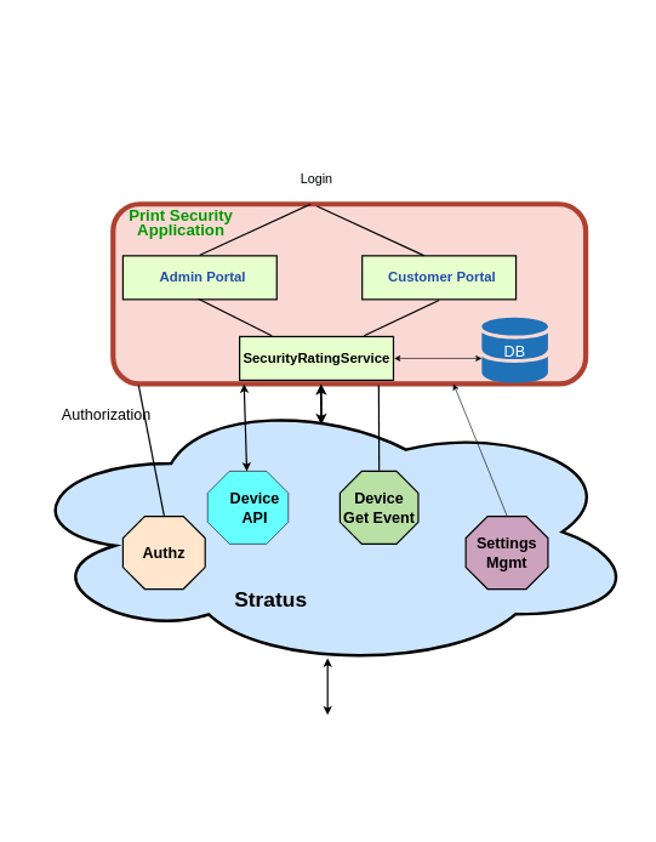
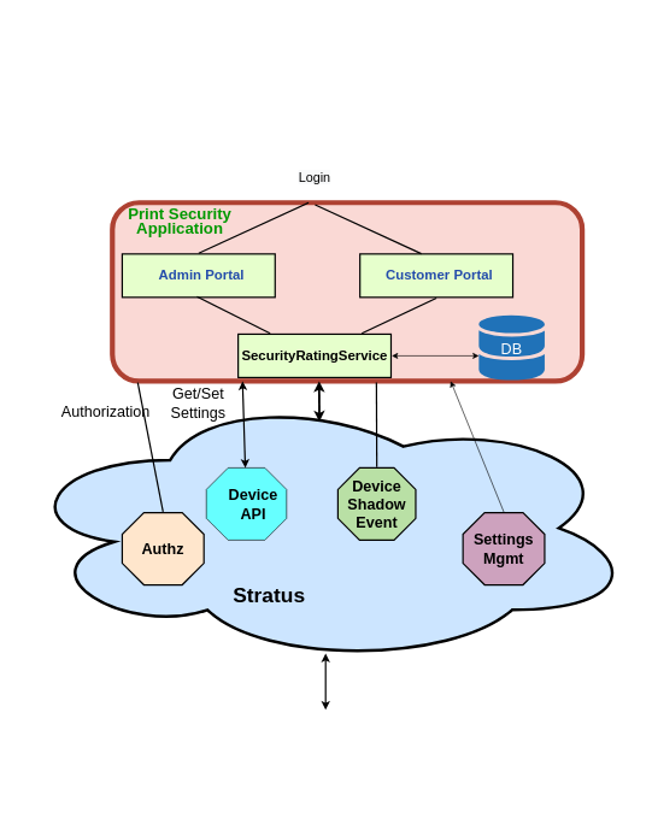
  <mxCell id="0" />
  <mxCell id="1" parent="0" />
  <mxCell id="2" value="" style="shape=image;html=1;verticalAlign=top;verticalLabelPosition=bottom;labelBackgroundColor=#ffffff;imageAspect=0;aspect=fixed;image=https://cdn3.iconfinder.com/data/icons/snowish/128x128/devices/printer.png" parent="1" vertex="1"><mxGeometry x="374" y="982" width="152.6" height="152.6" as="geometry" /></mxCell>
  <mxCell id="3" value="" style="rounded=1;whiteSpace=wrap;html=1;sketch=0;fontSize=18;strokeWidth=7;fillColor=#fad9d5;strokeColor=#ae4132;" parent="1" vertex="1"><mxGeometry x="155" y="280" width="650" height="247" as="geometry" /></mxCell>
  <mxCell id="4" value="" style="rounded=0;whiteSpace=wrap;html=1;sketch=0;strokeColor=#000000;fontSize=18;fillColor=#E6FFCC;strokeWidth=2;perimeterSpacing=1;" parent="1" vertex="1"><mxGeometry x="168.6" y="351" width="211.5" height="60" as="geometry" /></mxCell>
  <mxCell id="5" value="" style="rounded=0;whiteSpace=wrap;html=1;sketch=0;strokeColor=#000000;fontSize=18;fillColor=#E6FFCC;strokeWidth=2;perimeterSpacing=1;" parent="1" vertex="1"><mxGeometry x="497.5" y="351" width="211.5" height="60" as="geometry" /></mxCell>
  <mxCell id="6" value="&lt;p style=&quot;line-height: 140%;&quot;&gt;&lt;font size=&quot;1&quot; color=&quot;#244cab&quot; style=&quot;&quot;&gt;&lt;b style=&quot;font-size: 19px;&quot;&gt;Admin Portal&lt;/b&gt;&lt;/font&gt;&lt;/p&gt;" style="text;html=1;strokeColor=none;fillColor=none;align=center;verticalAlign=middle;whiteSpace=wrap;rounded=0;sketch=0;" parent="1" vertex="1"><mxGeometry x="207" y="366" width="143" height="30" as="geometry" /></mxCell>
  <mxCell id="7" value="&lt;p style=&quot;line-height: 140%;&quot;&gt;&lt;b style=&quot;&quot;&gt;&lt;font style=&quot;font-size: 19px;&quot; color=&quot;#244cab&quot;&gt;Customer Portal&lt;/font&gt;&lt;/b&gt;&lt;/p&gt;" style="text;html=1;strokeColor=none;fillColor=none;align=center;verticalAlign=middle;whiteSpace=wrap;rounded=0;sketch=0;" parent="1" vertex="1"><mxGeometry x="526.6" y="366" width="161.4" height="30" as="geometry" /></mxCell>
  <mxCell id="8" value="&lt;p style=&quot;line-height: 130%;&quot;&gt;&lt;font color=&quot;#009900&quot; size=&quot;1&quot; style=&quot;&quot;&gt;&lt;b style=&quot;font-size: 22px;&quot;&gt;Print Security Application&lt;/b&gt;&lt;/font&gt;&lt;/p&gt;" style="text;html=1;strokeColor=none;fillColor=none;align=center;verticalAlign=middle;whiteSpace=wrap;rounded=0;sketch=0;" parent="1" vertex="1"><mxGeometry x="153.1" y="293" width="190.9" height="30" as="geometry" /></mxCell>
  <mxCell id="9" value="" style="shape=image;html=1;verticalAlign=top;verticalLabelPosition=bottom;labelBackgroundColor=#ffffff;imageAspect=0;aspect=fixed;image=https://cdn1.iconfinder.com/data/icons/100-basic-for-user-interface/32/79-users-128.png;sketch=0;strokeColor=#000000;fontSize=18;fillColor=#9AC7BF;" parent="1" vertex="1"><mxGeometry x="365" y="20" width="128" height="128" as="geometry" /></mxCell>
  <mxCell id="10" value="" style="shape=image;html=1;verticalAlign=top;verticalLabelPosition=bottom;labelBackgroundColor=#ffffff;imageAspect=0;aspect=fixed;image=https://cdn1.iconfinder.com/data/icons/heroicons-ui/24/login-128.png;sketch=0;strokeColor=#000000;fontSize=18;fillColor=#9AC7BF;direction=south;rotation=-180;" parent="1" vertex="1"><mxGeometry x="369.5" y="137" width="128" height="128" as="geometry" /></mxCell>
  <mxCell id="11" value="&lt;span style=&quot;color: rgb(0, 0, 0); font-family: Helvetica; font-size: 18px; font-style: normal; font-variant-ligatures: normal; font-variant-caps: normal; font-weight: 400; letter-spacing: normal; orphans: 2; text-align: center; text-indent: 0px; text-transform: none; widows: 2; word-spacing: 0px; -webkit-text-stroke-width: 0px; background-color: rgb(248, 249, 250); text-decoration-thickness: initial; text-decoration-style: initial; text-decoration-color: initial; float: none; display: inline !important;&quot;&gt;Login&lt;/span&gt;" style="text;whiteSpace=wrap;html=1;fontSize=18;" parent="1" vertex="1"><mxGeometry x="411.35" y="228" width="143" height="52" as="geometry" /></mxCell>
  <mxCell id="12" value="&lt;p style=&quot;line-height: 140%;&quot;&gt;&lt;font style=&quot;font-size: 19px;&quot;&gt;&lt;b style=&quot;&quot;&gt;SecurityRatingService&lt;/b&gt;&lt;/font&gt;&lt;/p&gt;" style="rounded=0;whiteSpace=wrap;html=1;sketch=0;strokeColor=#000000;fontSize=18;fillColor=#E6FFCC;strokeWidth=2;perimeterSpacing=1;" parent="1" vertex="1"><mxGeometry x="329" y="462" width="211.5" height="60" as="geometry" /></mxCell>
  <mxCell id="13" value="" style="endArrow=none;html=1;rounded=0;strokeWidth=2;fontSize=18;exitX=0.5;exitY=0;exitDx=0;exitDy=0;" parent="1" source="4" target="11" edge="1"><mxGeometry width="50" height="50" relative="1" as="geometry"><mxPoint x="330.1" y="333" as="sourcePoint" /><mxPoint x="380.1" y="283" as="targetPoint" /></mxGeometry></mxCell>
  <mxCell id="14" value="" style="endArrow=none;html=1;rounded=0;strokeWidth=2;fontSize=18;entryX=0.168;entryY=1.058;entryDx=0;entryDy=0;entryPerimeter=0;exitX=0.402;exitY=0.01;exitDx=0;exitDy=0;exitPerimeter=0;" parent="1" source="5" target="11" edge="1"><mxGeometry width="50" height="50" relative="1" as="geometry"><mxPoint x="662" y="564" as="sourcePoint" /><mxPoint x="712" y="514" as="targetPoint" /></mxGeometry></mxCell>
  <mxCell id="15" value="" style="endArrow=none;html=1;rounded=0;strokeWidth=2;fontSize=18;entryX=0.5;entryY=1;entryDx=0;entryDy=0;" parent="1" source="12" target="5" edge="1"><mxGeometry width="50" height="50" relative="1" as="geometry"><mxPoint x="662" y="538" as="sourcePoint" /><mxPoint x="712" y="488" as="targetPoint" /></mxGeometry></mxCell>
  <mxCell id="16" value="" style="endArrow=none;html=1;rounded=0;strokeWidth=2;fontSize=18;" parent="1" source="12" edge="1"><mxGeometry width="50" height="50" relative="1" as="geometry"><mxPoint x="662" y="538" as="sourcePoint" /><mxPoint x="272" y="410" as="targetPoint" /><Array as="points"><mxPoint x="272" y="410" /></Array></mxGeometry></mxCell>
  <mxCell id="17" value="" style="ellipse;shape=cloud;whiteSpace=wrap;html=1;align=center;sketch=0;strokeColor=#000000;fontSize=21;fontColor=#660033;fillColor=#CCE5FF;strokeWidth=4;" parent="1" vertex="1"><mxGeometry x="20" y="542" width="860" height="377" as="geometry" /></mxCell>
  <mxCell id="18" value="" style="endArrow=classic;startArrow=classic;html=1;rounded=0;strokeWidth=1;fontSize=21;fontColor=#660033;entryX=0;entryY=0.5;entryDx=0;entryDy=0;entryPerimeter=0;exitX=1;exitY=0.5;exitDx=0;exitDy=0;" parent="1" source="12" edge="1"><mxGeometry width="50" height="50" relative="1" as="geometry"><mxPoint x="662" y="954" as="sourcePoint" /><mxPoint x="662" y="492" as="targetPoint" /></mxGeometry></mxCell>
  <mxCell id="19" value="" style="whiteSpace=wrap;html=1;shape=mxgraph.basic.octagon2;align=center;verticalAlign=middle;dx=15;sketch=0;strokeColor=#000000;fontSize=21;fontColor=#660033;fillColor=#FFE6CC;strokeWidth=2;perimeterSpacing=1;" parent="1" vertex="1"><mxGeometry x="168.6" y="709" width="113" height="100" as="geometry" /></mxCell>
  <mxCell id="20" value="" style="whiteSpace=wrap;html=1;shape=mxgraph.basic.octagon2;align=center;verticalAlign=middle;dx=15;sketch=0;strokeColor=#000000;fontSize=21;fontColor=#660033;fillColor=#66FFFF;" parent="1" vertex="1"><mxGeometry x="285" y="647" width="111" height="100" as="geometry" /></mxCell>
- <mxCell id="21" value="&lt;font color=&quot;#000000&quot;&gt;&lt;b&gt;Device Get Event&lt;/b&gt;&lt;/font&gt;" style="whiteSpace=wrap;html=1;shape=mxgraph.basic.octagon2;align=center;verticalAlign=middle;dx=15;sketch=0;strokeColor=#000000;fontSize=21;fontColor=#660033;fillColor=#B9E0A5;strokeWidth=2;perimeterSpacing=1;" parent="1" vertex="1"><mxGeometry x="467" y="647" width="107.65" height="100" as="geometry" /></mxCell>
+ <mxCell id="21" value="&lt;font color=&quot;#000000&quot;&gt;&lt;b&gt;Device Shadow Event&lt;/b&gt;&lt;/font&gt;" style="whiteSpace=wrap;html=1;shape=mxgraph.basic.octagon2;align=center;verticalAlign=middle;dx=15;sketch=0;strokeColor=#000000;fontSize=21;fontColor=#660033;fillColor=#B9E0A5;strokeWidth=2;perimeterSpacing=1;" parent="1" vertex="1"><mxGeometry x="467" y="647" width="107.65" height="100" as="geometry" /></mxCell>
  <mxCell id="22" value="&lt;font color=&quot;#000000&quot;&gt;&lt;b&gt;Settings&lt;br&gt;Mgmt&lt;/b&gt;&lt;/font&gt;" style="whiteSpace=wrap;html=1;shape=mxgraph.basic.octagon2;align=center;verticalAlign=middle;dx=15;sketch=0;strokeColor=#000000;fontSize=21;fontColor=#660033;fillColor=#CDA2BE;strokeWidth=2;perimeterSpacing=1;" parent="1" vertex="1"><mxGeometry x="640" y="709" width="113" height="100" as="geometry" /></mxCell>
  <mxCell id="23" value="&lt;font color=&quot;#000000&quot;&gt;&lt;b&gt;Authz&lt;/b&gt;&lt;/font&gt;" style="text;html=1;strokeColor=none;fillColor=none;align=center;verticalAlign=middle;whiteSpace=wrap;rounded=0;sketch=0;fontSize=21;fontColor=#660033;" parent="1" vertex="1"><mxGeometry x="195.1" y="744" width="60" height="30" as="geometry" /></mxCell>
  <mxCell id="24" value="&lt;font color=&quot;#000000&quot;&gt;&lt;b&gt;Device&lt;br&gt;API&lt;br&gt;&lt;/b&gt;&lt;/font&gt;" style="text;html=1;strokeColor=none;fillColor=none;align=center;verticalAlign=middle;whiteSpace=wrap;rounded=0;sketch=0;fontSize=21;fontColor=#660033;strokeWidth=2;perimeterSpacing=1;" parent="1" vertex="1"><mxGeometry x="298" y="665.5" width="104.01" height="63" as="geometry" /></mxCell>
  <mxCell id="25" value="" style="endArrow=classic;html=1;rounded=0;strokeWidth=1;fontSize=21;fontColor=#000000;exitX=0.5;exitY=0;exitDx=0;exitDy=0;exitPerimeter=0;entryX=0.72;entryY=1;entryDx=0;entryDy=0;entryPerimeter=0;" parent="1" source="22" target="3" edge="1"><mxGeometry width="50" height="50" relative="1" as="geometry"><mxPoint x="662" y="681" as="sourcePoint" /><mxPoint x="712" y="631" as="targetPoint" /></mxGeometry></mxCell>
  <mxCell id="26" value="" style="endArrow=none;html=1;rounded=0;strokeWidth=2;fontSize=21;fontColor=#FF66FF;exitX=0.5;exitY=0;exitDx=0;exitDy=0;exitPerimeter=0;entryX=0.054;entryY=1.008;entryDx=0;entryDy=0;entryPerimeter=0;" parent="1" source="19" target="3" edge="1"><mxGeometry width="50" height="50" relative="1" as="geometry"><mxPoint x="519" y="551" as="sourcePoint" /><mxPoint x="569" y="501" as="targetPoint" /></mxGeometry></mxCell>
  <mxCell id="27" value="&lt;font style=&quot;&quot; color=&quot;#000000&quot;&gt;Authorization&lt;/font&gt;" style="text;html=1;strokeColor=none;fillColor=none;align=center;verticalAlign=middle;whiteSpace=wrap;rounded=0;sketch=0;fontSize=21;fontColor=#FF66FF;" parent="1" vertex="1"><mxGeometry x="116" y="553" width="60" height="30" as="geometry" /></mxCell>
  <mxCell id="28" value="" style="endArrow=classic;startArrow=classic;html=1;rounded=0;strokeWidth=2;fontSize=21;fontColor=#000000;targetPerimeterSpacing=6;sourcePerimeterSpacing=6;" parent="1" edge="1"><mxGeometry width="50" height="50" relative="1" as="geometry"><mxPoint x="450" y="982" as="sourcePoint" /><mxPoint x="450" y="904" as="targetPoint" /></mxGeometry></mxCell>
  <mxCell id="29" value="" style="endArrow=classic;startArrow=classic;html=1;rounded=0;strokeWidth=3;fontSize=21;fontColor=#000000;entryX=0.44;entryY=1;entryDx=0;entryDy=0;entryPerimeter=0;exitX=0.49;exitY=0.109;exitDx=0;exitDy=0;exitPerimeter=0;targetPerimeterSpacing=6;sourcePerimeterSpacing=6;" parent="1" source="17" target="3" edge="1"><mxGeometry width="50" height="50" relative="1" as="geometry"><mxPoint x="441" y="566" as="sourcePoint" /><mxPoint x="469" y="930" as="targetPoint" /></mxGeometry></mxCell>
+ <mxCell id="30" value="&lt;font style=&quot;&quot; color=&quot;#000000&quot;&gt;Get/Set Settings&lt;/font&gt;" style="text;html=1;strokeColor=none;fillColor=none;align=center;verticalAlign=middle;whiteSpace=wrap;rounded=0;sketch=0;fontSize=21;fontColor=#FF66FF;" parent="1" vertex="1"><mxGeometry x="212.35" y="542" width="124" height="30" as="geometry" /></mxCell>
  <mxCell id="31" value="&lt;font size=&quot;1&quot; style=&quot;&quot; color=&quot;#000000&quot;&gt;&lt;b style=&quot;font-size: 29px;&quot;&gt;Stratus&lt;/b&gt;&lt;/font&gt;" style="text;html=1;strokeColor=none;fillColor=none;align=center;verticalAlign=middle;whiteSpace=wrap;rounded=0;sketch=0;fontSize=21;fontColor=#FF66FF;" parent="1" vertex="1"><mxGeometry x="342.01" y="809" width="60" height="30" as="geometry" /></mxCell>
  <mxCell id="32" value="" style="endArrow=none;html=1;rounded=0;strokeWidth=2;fontSize=29;fontColor=#000000;entryX=0.562;entryY=1.008;entryDx=0;entryDy=0;entryPerimeter=0;exitX=0.5;exitY=0;exitDx=0;exitDy=0;exitPerimeter=0;" parent="1" source="21" target="3" edge="1"><mxGeometry width="50" height="50" relative="1" as="geometry"><mxPoint x="520" y="631" as="sourcePoint" /><mxPoint x="569" y="657" as="targetPoint" /></mxGeometry></mxCell>
  <mxCell id="33" value="" style="endArrow=classic;startArrow=classic;html=1;rounded=0;strokeWidth=2;fontSize=29;fontColor=#000000;entryX=0.277;entryY=1.001;entryDx=0;entryDy=0;entryPerimeter=0;" parent="1" source="20" target="3" edge="1"><mxGeometry width="50" height="50" relative="1" as="geometry"><mxPoint x="519" y="707" as="sourcePoint" /><mxPoint x="324" y="527" as="targetPoint" /></mxGeometry></mxCell>
  <mxCell id="34" value="" style="sketch=0;shadow=0;dashed=0;html=1;strokeColor=none;labelPosition=center;verticalLabelPosition=bottom;verticalAlign=top;outlineConnect=0;align=center;shape=mxgraph.office.databases.database_mini_2;fillColor=#2072B8;labelBackgroundColor=none;strokeWidth=2;fontSize=22;fontColor=#009900;" parent="1" vertex="1"><mxGeometry x="662" y="436" width="91" height="91" as="geometry" /></mxCell>
  <mxCell id="35" value="&lt;font color=&quot;#ffffff&quot;&gt;DB&lt;/font&gt;" style="text;html=1;strokeColor=none;fillColor=none;align=center;verticalAlign=middle;whiteSpace=wrap;rounded=0;sketch=0;fontSize=21;fontColor=#FF66FF;" parent="1" vertex="1"><mxGeometry x="654.88" y="466.5" width="105.25" height="30" as="geometry" /></mxCell>
